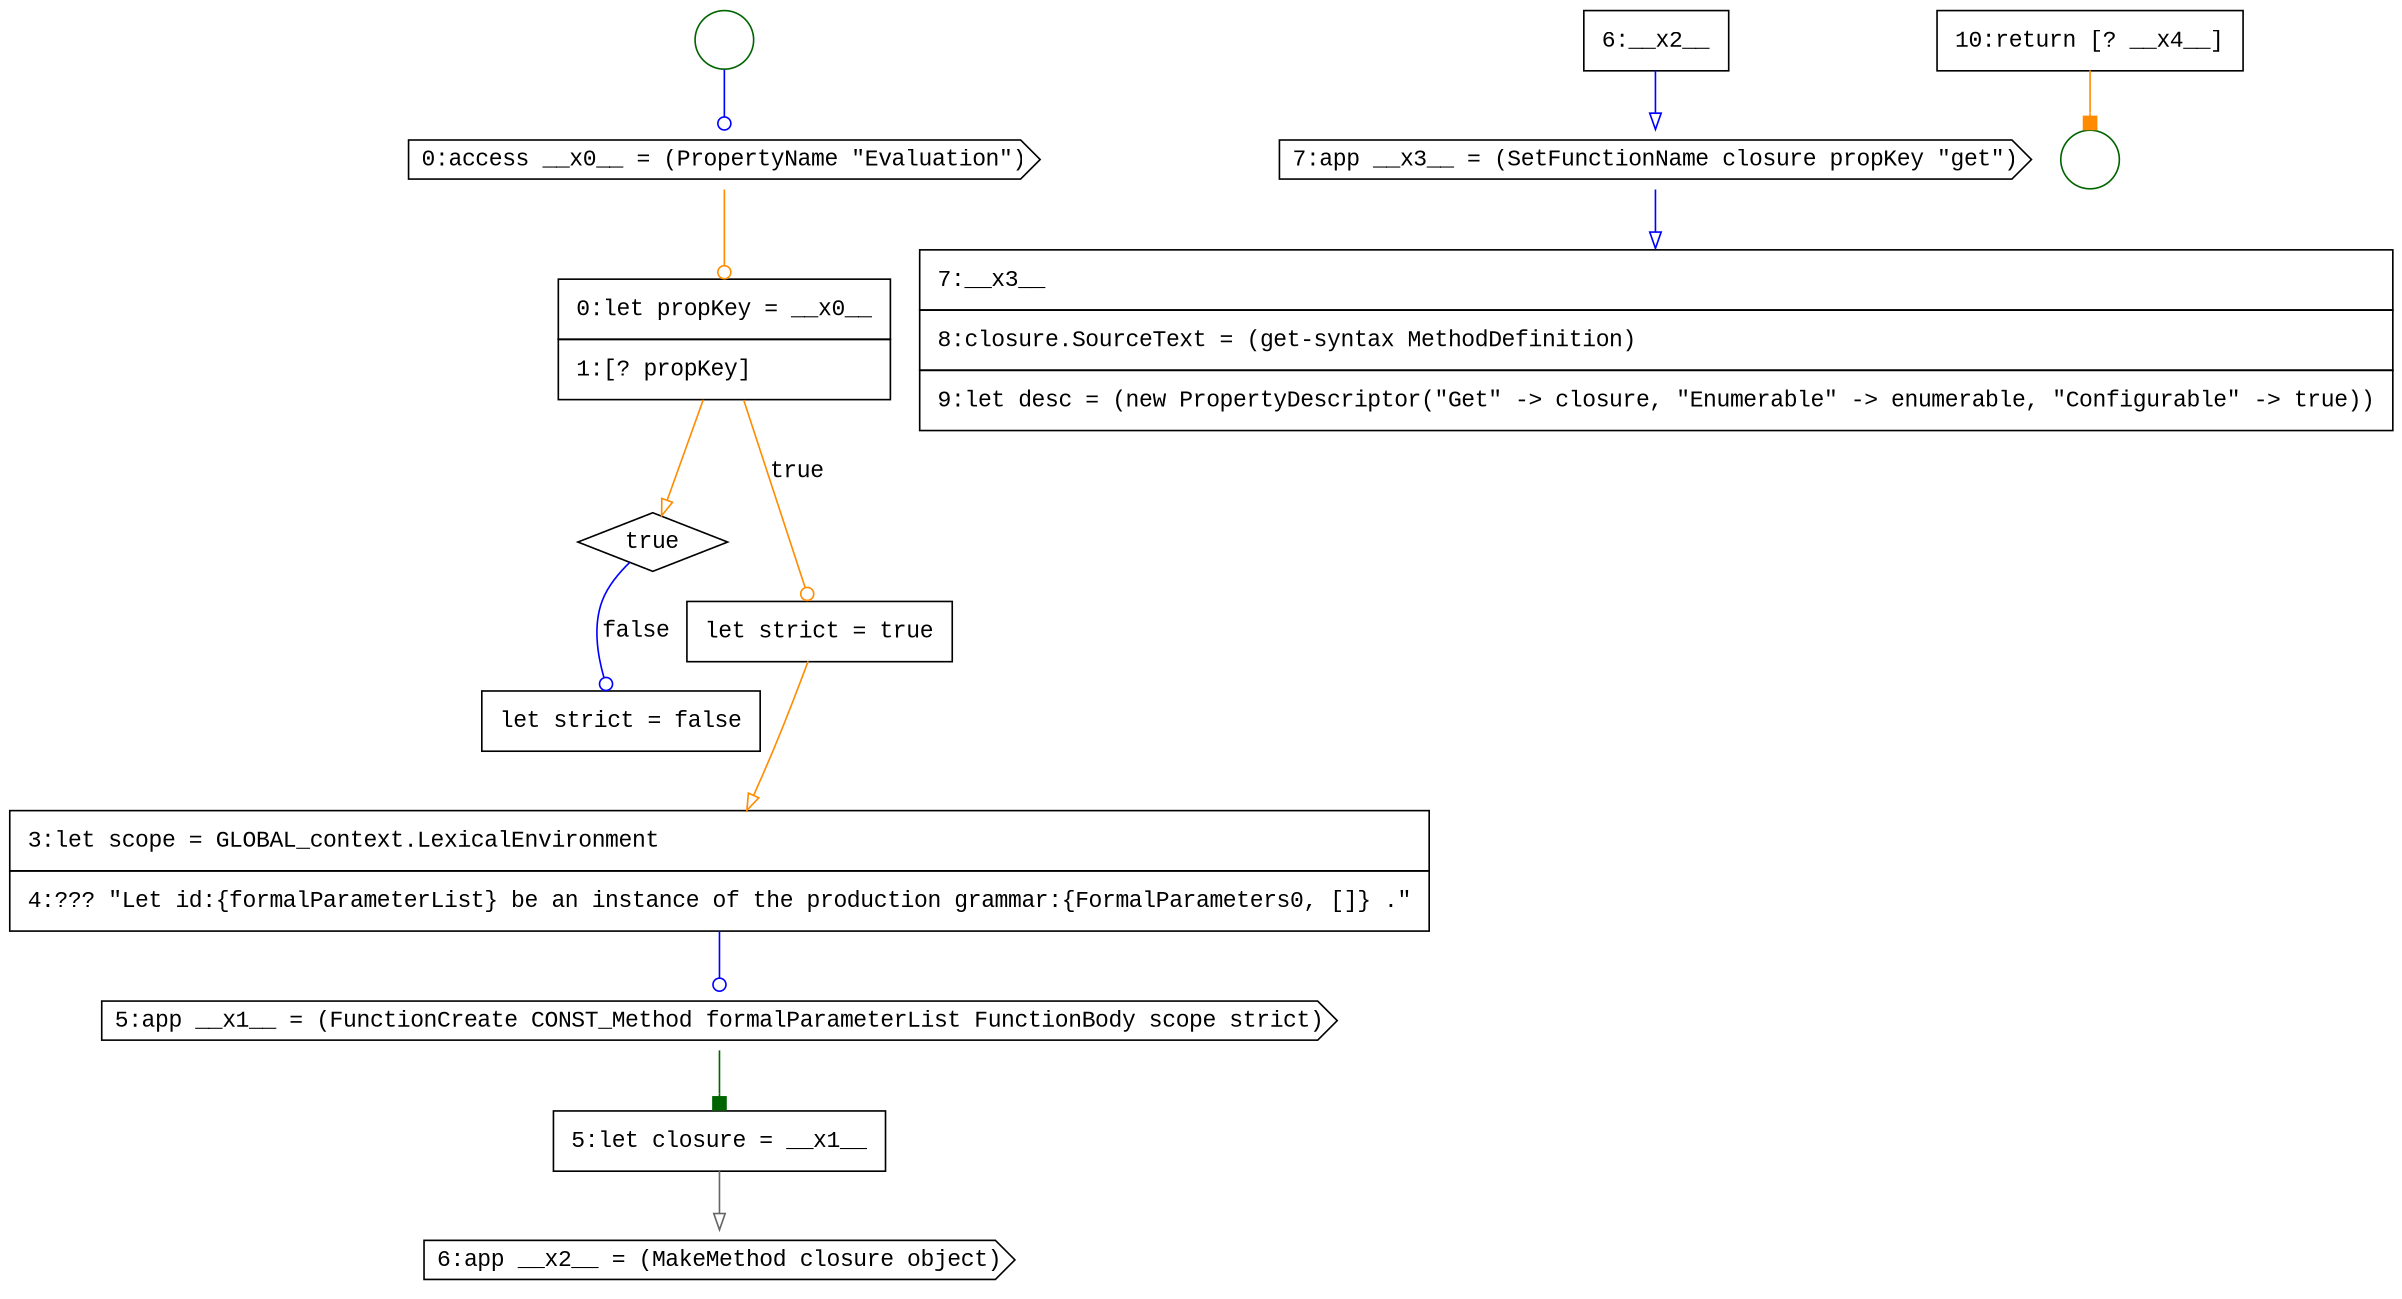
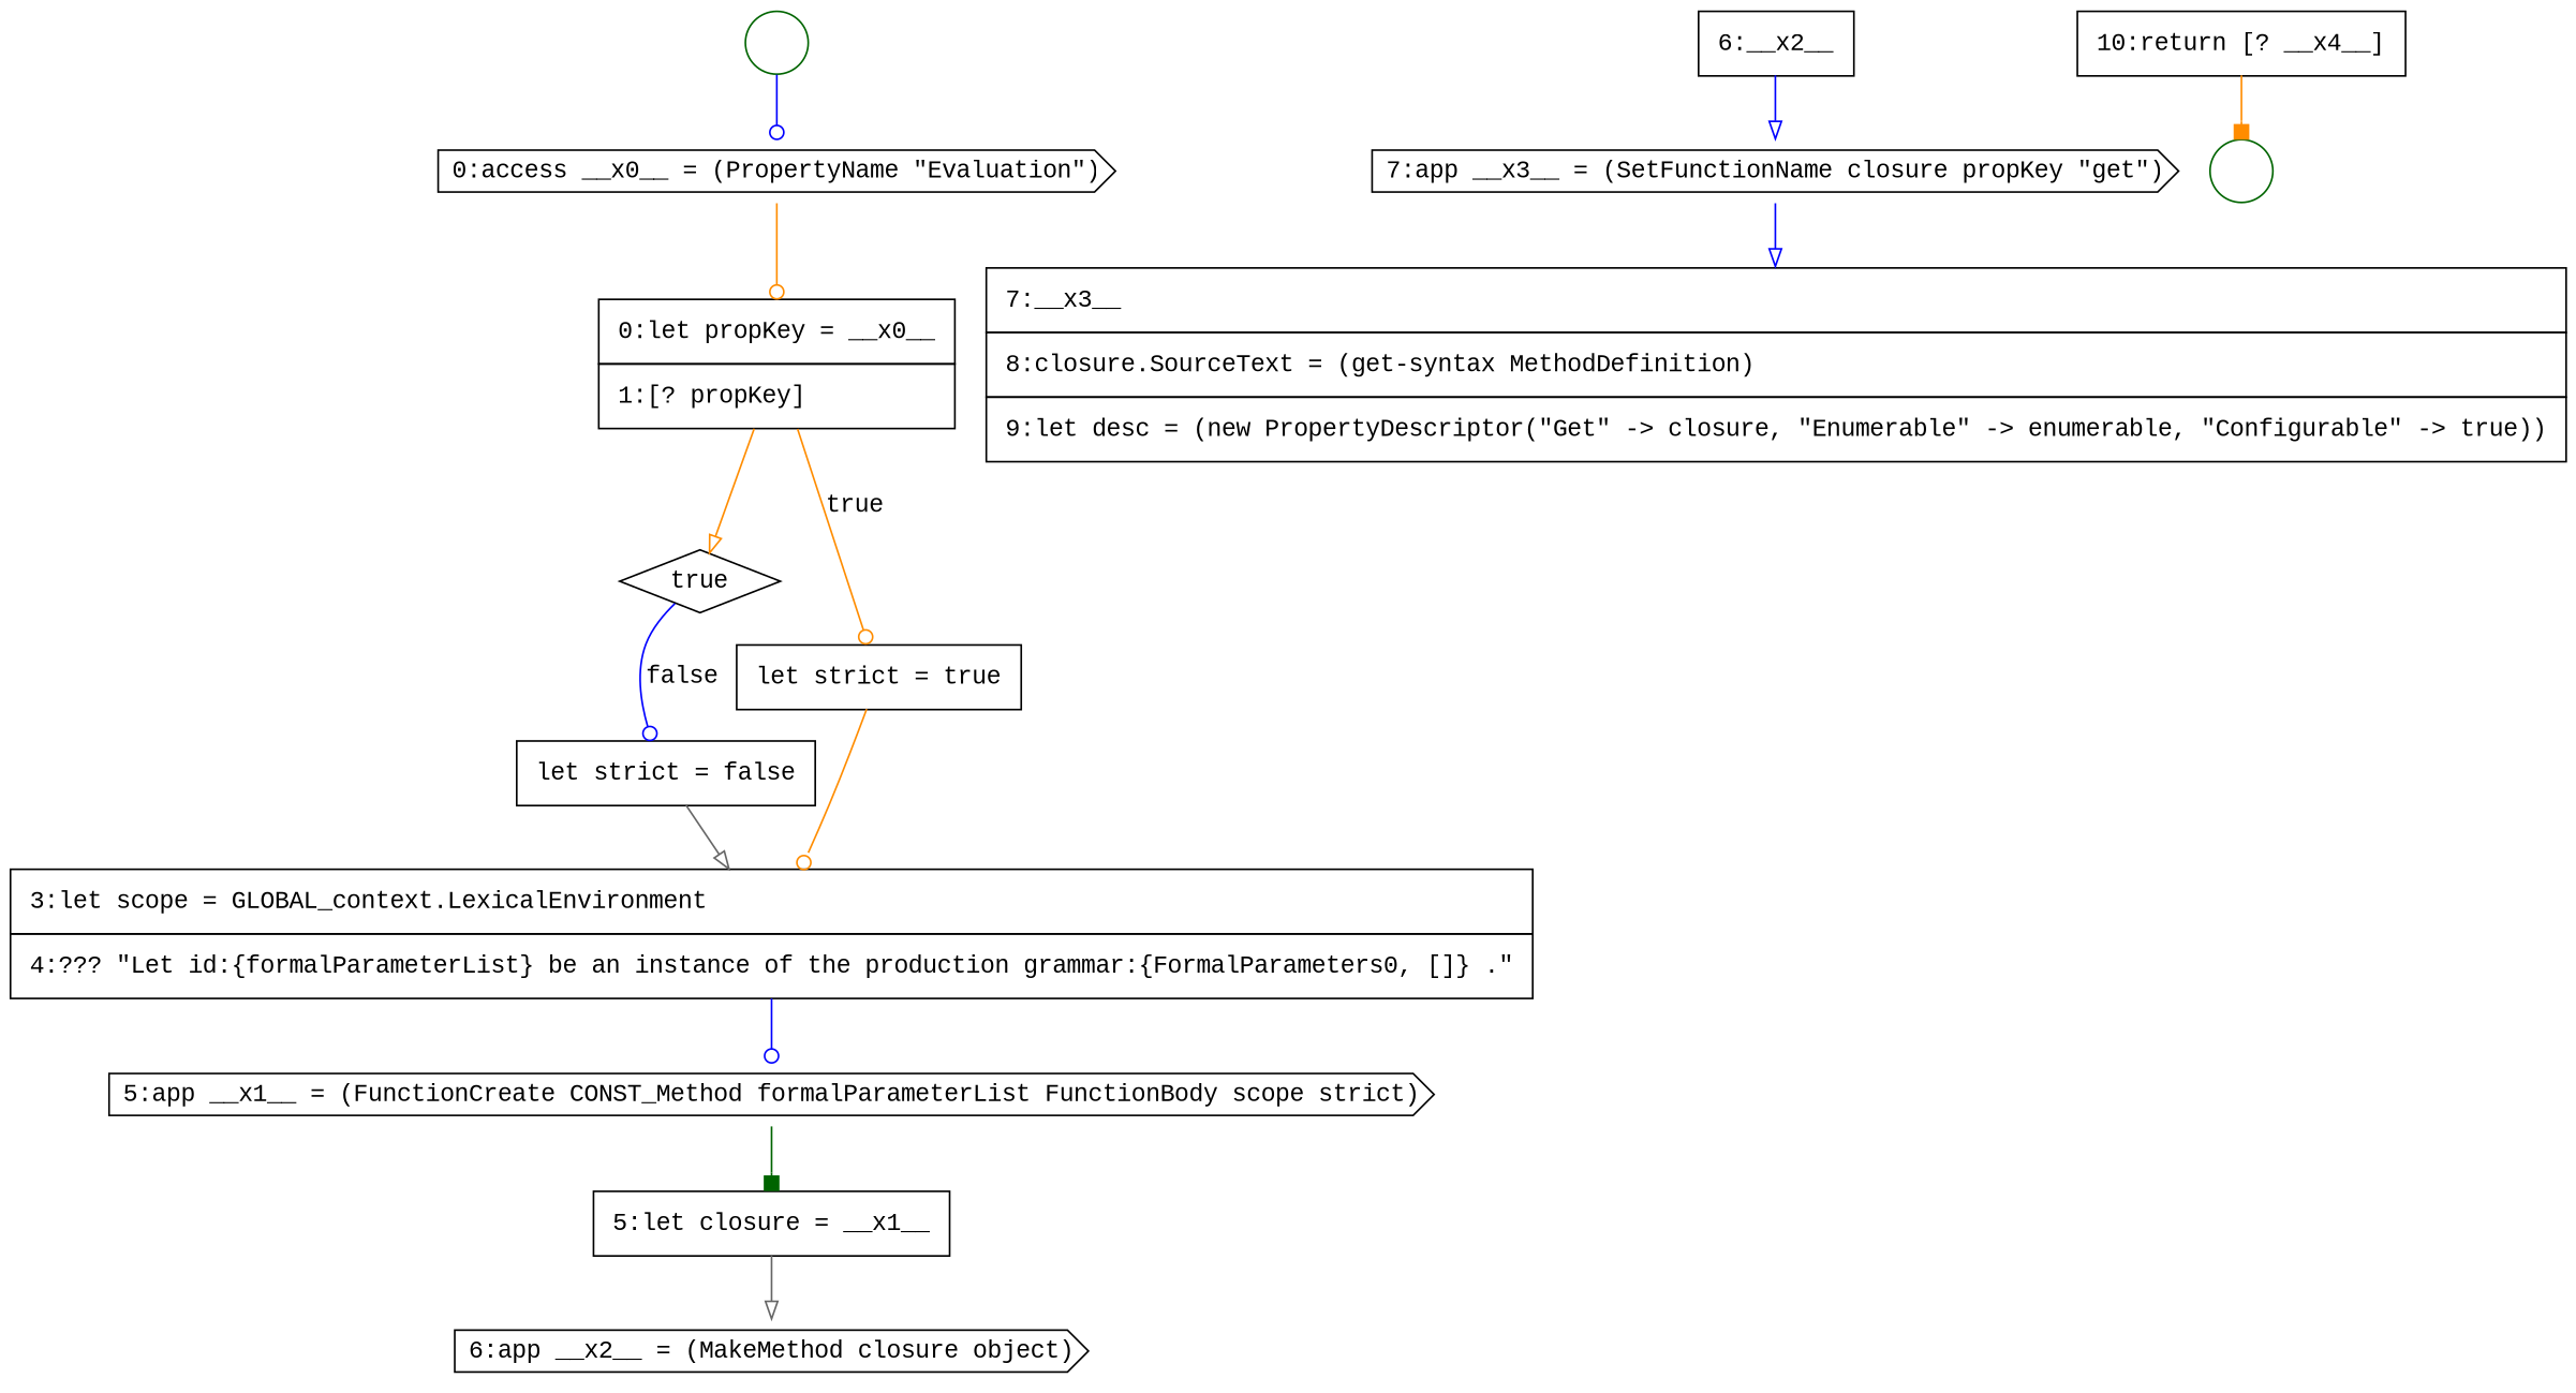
  digraph {
    fontname="Liberation Mono"
    node [color=black fillcolor=white fontname="Liberation Mono" shape=none style=filled margin=0]
    edge [arrowhead=onormal color=darkorange fontname="Liberation Mono"]
    n1 [label=<<font color="black">0:access __x0__ = (PropertyName &quot;Evaluation&quot;)</font>> shape=cds margin=""]
    n2 [label=<<font color="black">     <table border="0" cellborder="1" cellspacing="0" cellpadding="10">       <tr><td align="left">0:let propKey = __x0__</td></tr>       <tr><td align="left">1:[? propKey]</td></tr>     </table>   </font>>]
    n3 [label=<<font color="black">true</font>> shape=diamond margin=""]
    n4 [label=<<font color="black">     <table border="0" cellborder="1" cellspacing="0" cellpadding="10">       <tr><td align="left">let strict = true</td></tr>     </table>   </font>>]
    n5 [label=<<font color="black">     <table border="0" cellborder="1" cellspacing="0" cellpadding="10">       <tr><td align="left">7:__x3__</td></tr>       <tr><td align="left">8:closure.SourceText = (get-syntax MethodDefinition)</td></tr>       <tr><td align="left">9:let desc = (new PropertyDescriptor(&quot;Get&quot; -&gt; closure, &quot;Enumerable&quot; -&gt; enumerable, &quot;Configurable&quot; -&gt; true))</td></tr>     </table>   </font>>]
    n6 [label=<<font color="black">     <table border="0" cellborder="1" cellspacing="0" cellpadding="10">       <tr><td align="left">5:let closure = __x1__</td></tr>     </table>   </font>>]
    n7 [label=<<font color="black">6:app __x2__ = (MakeMethod closure object)</font>> shape=cds margin=""]
    n8 [label=<<font color="black">     <table border="0" cellborder="1" cellspacing="0" cellpadding="10">       <tr><td align="left">let strict = false</td></tr>     </table>   </font>>]
    n9 [label=<<font color="black">     <table border="0" cellborder="1" cellspacing="0" cellpadding="10">       <tr><td align="left">3:let scope = GLOBAL_context.LexicalEnvironment</td></tr>       <tr><td align="left">4:??? &quot;Let id:{formalParameterList} be an instance of the production grammar:{FormalParameters0, []} .&quot;</td></tr>     </table>   </font>>]
    n10 [label=<<font color="black">5:app __x1__ = (FunctionCreate CONST_Method formalParameterList FunctionBody scope strict)</font>> shape=cds margin=""]
    n11 [label=<<font color="black">     <table border="0" cellborder="1" cellspacing="0" cellpadding="10">       <tr><td align="left">6:__x2__</td></tr>     </table>   </font>>]
    n12 [label=<<font color="black">7:app __x3__ = (SetFunctionName closure propKey &quot;get&quot;)</font>> shape=cds margin=""]
    n13 [color=darkgreen label=" " shape=circle margin=""]
    n14 [color=darkgreen label=" " shape=circle margin=""]
    n15 [label=<<font color="black">     <table border="0" cellborder="1" cellspacing="0" cellpadding="10">       <tr><td align="left">10:return [? __x4__]</td></tr>     </table>   </font>>]
    n1 -> n2 [arrowhead=odot]
    n2 -> n3
    n2 -> n4 [arrowhead=odot label=<<font color="black">true</font>>]
    n3 -> n8 [arrowhead=odot color=blue label=<<font color="black">false</font>>]
-   n4 -> n9
+   n4 -> n9 [arrowhead=odot]
    n6 -> n7 [color=gray40]
+   n8 -> n9 [color=gray40]
    n9 -> n10 [arrowhead=odot color=blue]
    n10 -> n6 [arrowhead=box color=darkgreen]
    n11 -> n12 [color=blue]
    n12 -> n5 [color=blue]
    n14 -> n1 [arrowhead=odot color=blue]
    n15 -> n13 [arrowhead=box]
  }
